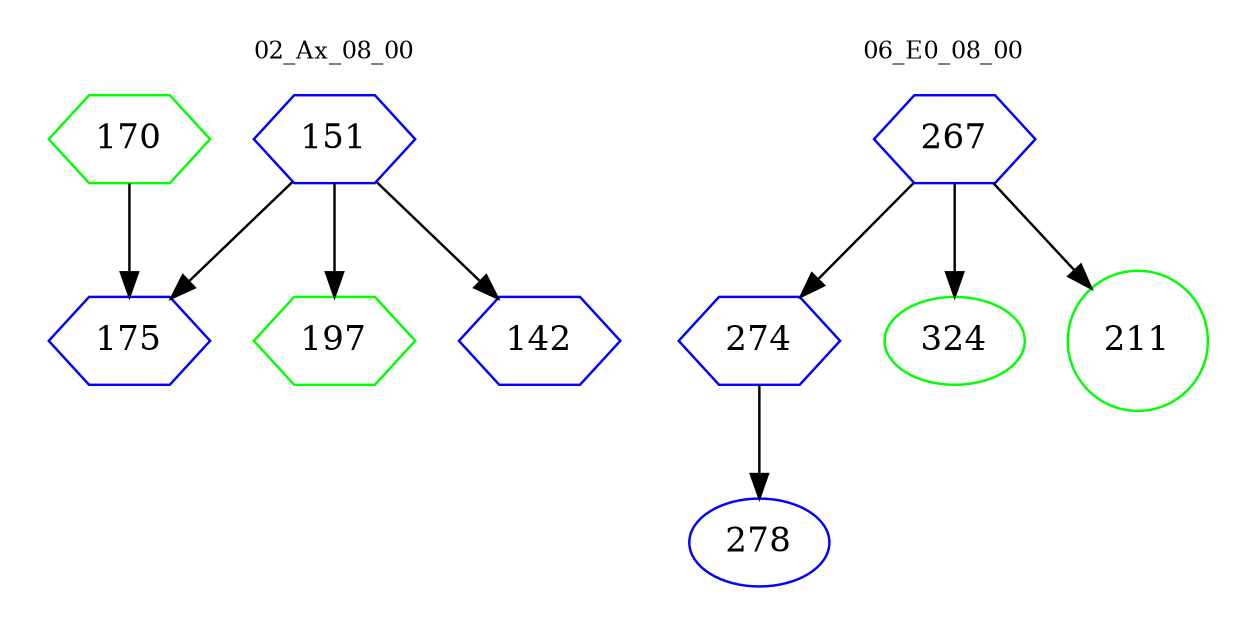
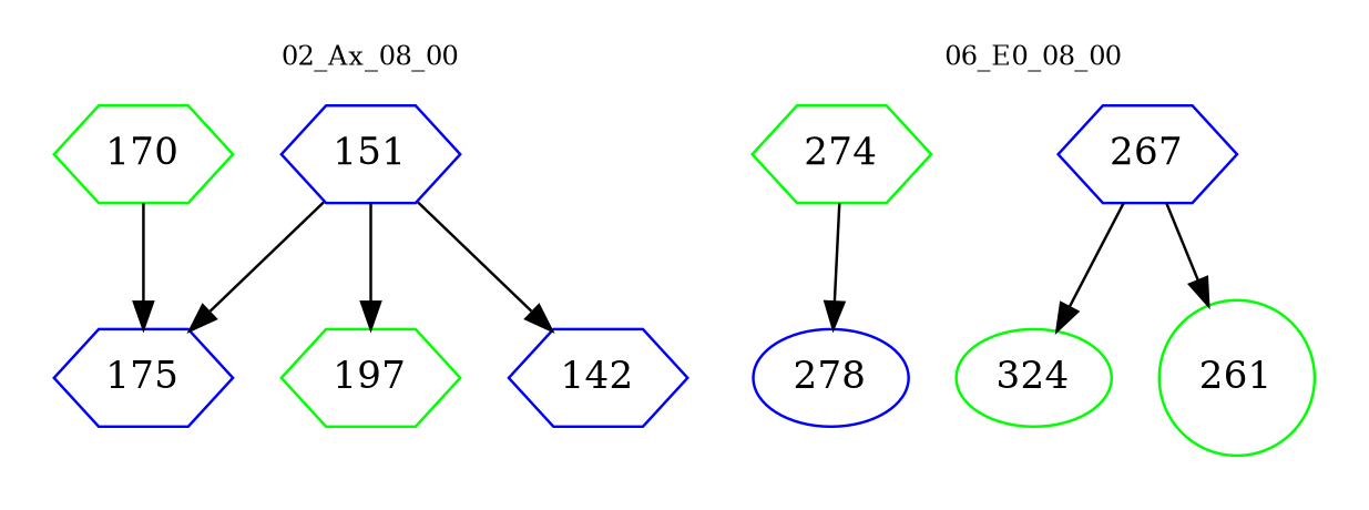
  digraph {
    node [color=blue shape=hexagon]
    edge [color=black]
    n1 [label=151]
    n2 [color=green label=197]
    n3 [label=175]
    n4 [label=142]
    n5 [color=green label=170]
    n6 [label=267]
-   n7 [label=274]
+   n7 [color=green label=274]
    n8 [color=green label=324 shape=ellipse]
-   n9 [color=green label=211 shape=circle]
+   n9 [color=green label=261 shape=circle]
    n10 [label=278 shape=ellipse]
    subgraph cluster_1 {
      color=white
      fontsize=10
      label="02_Ax_08_00"
      n1
      n2
      n3
      n4
      n5
    }
    subgraph cluster_2 {
      color=white
      fontsize=10
      label="06_E0_08_00"
      n6
      n7
      n8
      n9
      n10
    }
    n1 -> n2
    n1 -> n3
    n1 -> n4
    n5 -> n3
-   n6 -> n7
    n6 -> n8
    n6 -> n9
    n7 -> n10
  }
